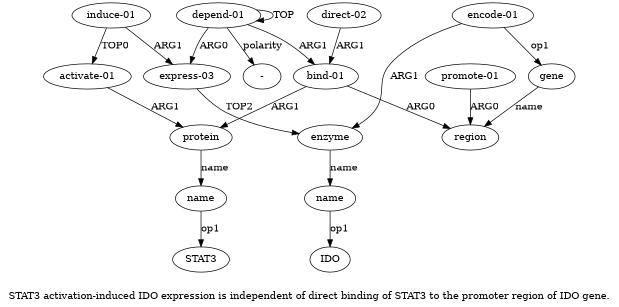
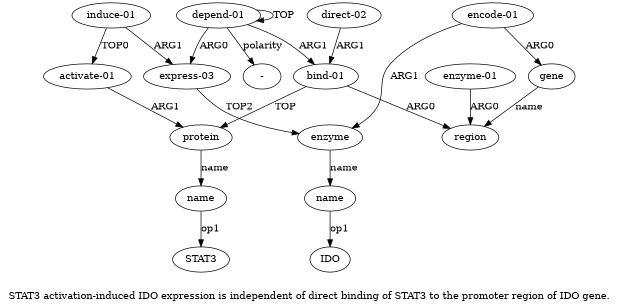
  digraph {
    label="STAT3 activation-induced IDO expression is independent of direct binding of STAT3 to the promoter region of IDO gene."
    node [color=black gold_ind=-1 gold_label=name test_ind=-1 test_label=name]
    edge [color=black gold_label=ARG1 test_label=ARG1]
    n1 [gold_label="-" label="-" test_label="-"]
    n2 [gold_ind=11 gold_label=gene label=gene test_ind=11 test_label=gene]
    n3 [gold_ind=9 gold_label=region label=region test_ind=9 test_label=region]
-   n4 [gold_ind=10 gold_label="promote-01" label="promote-01" test_ind=10 test_label="promote-01"]
+   n4 [gold_ind=10 gold_label="promote-01" label="enzyme-01" test_ind=10 test_label="promote-01"]
    n5 [gold_ind=13 gold_label="direct-02" label="direct-02" test_ind=13 test_label="direct-02"]
    n6 [gold_ind=8 gold_label="bind-01" label="bind-01" test_ind=8 test_label="bind-01"]
    n7 [gold_ind=6 gold_label=protein label=protein test_ind=6 test_label=protein]
    n8 [gold_ind=7 label=name test_ind=7]
    n9 [gold_ind=12 gold_label="encode-01" label="encode-01" test_ind=12 test_label="encode-01"]
    n10 [gold_ind=2 gold_label=enzyme label=enzyme test_ind=2 test_label=enzyme]
    n11 [gold_ind=3 label=name test_ind=3]
    n12 [gold_label=IDO label=IDO test_label=IDO]
    n13 [gold_label=STAT3 label=STAT3 test_label=STAT3]
    n14 [gold_ind=1 gold_label="express-03" label="express-03" test_ind=1 test_label="express-03"]
    n15 [gold_ind=0 gold_label="depend-01" label="depend-01" test_ind=0 test_label="depend-01"]
    n16 [gold_ind=5 gold_label="activate-01" label="activate-01" test_ind=5 test_label="activate-01"]
    n17 [gold_ind=4 gold_label="induce-01" label="induce-01" test_ind=4 test_label="induce-01"]
    n2 -> n3 [gold_label=part label=name test_label=part]
    n4 -> n3 [gold_label=ARG0 label=ARG0 test_label=ARG0]
    n5 -> n6 [label=ARG1]
    n6 -> n3 [gold_label=ARG2 label=ARG0 test_label=ARG2]
-   n6 -> n7 [label=ARG1]
+   n6 -> n7 [label=TOP]
    n7 -> n8 [gold_label=name label=name test_label=name]
    n8 -> n13 [gold_label=op1 label=op1 test_label=op1]
-   n9 -> n2 [gold_label=ARG0 label=op1 test_label=ARG0]
+   n9 -> n2 [gold_label=ARG0 label=ARG0 test_label=ARG0]
    n9 -> n10 [label=ARG1]
    n10 -> n11 [gold_label=name label=name test_label=name]
    n11 -> n12 [gold_label=op1 label=op1 test_label=op1]
    n14 -> n10 [gold_label=ARG2 label=TOP2 test_label=ARG2]
    n15 -> n1 [gold_label=polarity label=polarity test_label=polarity]
    n15 -> n6 [label=ARG1]
    n15 -> n14 [gold_label=ARG0 label=ARG0 test_label=ARG0]
    n15 -> n15 [gold_label=TOP label=TOP test_label=TOP]
    n16 -> n7 [label=ARG1]
    n17 -> n14 [label=ARG1]
    n17 -> n16 [gold_label=ARG0 label=TOP0 test_label=ARG0]
  }
